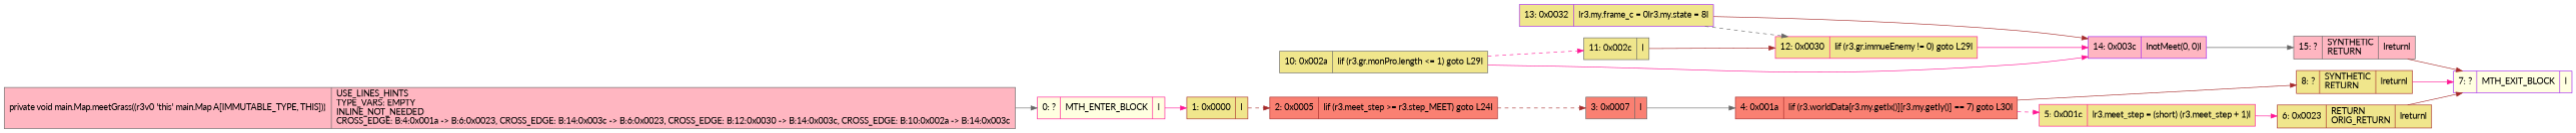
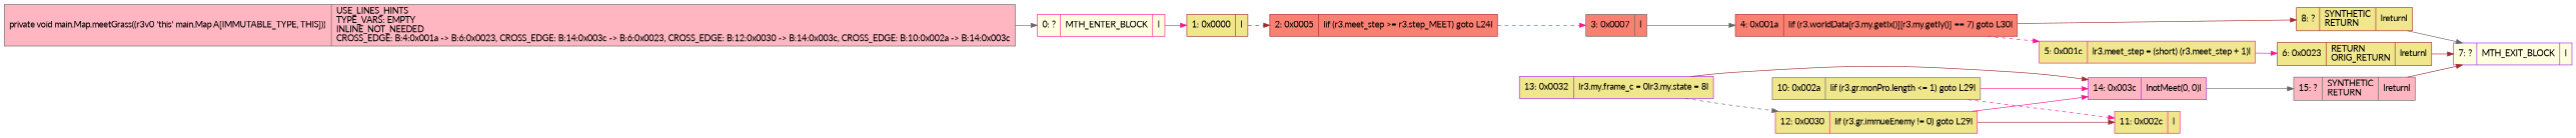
  digraph {
    fontname=Lato
    rankdir=LR
    node [color=brown fillcolor=khaki fontname=Lato shape=record style=filled]
    edge [color=brown fontname=Lato]
    n1 [color=deeppink fillcolor=lightyellow label="{0\:\ ?|MTH_ENTER_BLOCK\l|l}"]
    n2 [label="{1\:\ 0x0000|l}"]
    n3 [fillcolor=salmon label="{2\:\ 0x0005|lif (r3.meet_step \>= r3.step_MEET) goto L24l}"]
    n4 [color=gray40 fillcolor=salmon label="{3\:\ 0x0007|l}"]
    n5 [fillcolor=salmon label="{4\:\ 0x001a|lif (r3.worldData[r3.my.getIx()][r3.my.getIy()] == 7) goto L30l}"]
    n6 [color=deeppink label="{5\:\ 0x001c|lr3.meet_step = (short) (r3.meet_step + 1)l}"]
    n7 [label="{8\:\ ?|SYNTHETIC\lRETURN\l|lreturnl}"]
    n8 [label="{6\:\ 0x0023|RETURN\lORIG_RETURN\l|lreturnl}"]
    n9 [color=purple fillcolor=lightyellow label="{7\:\ ?|MTH_EXIT_BLOCK\l|l}"]
    n10 [color=gray40 label="{10\:\ 0x002a|lif (r3.gr.monPro.length \<= 1) goto L29l}"]
-   n11 [color=gray40 label="{11\:\ 0x002c|l}"]
+   n11 [color=deeppink label="{11\:\ 0x002c|l}"]
    n12 [color=purple fillcolor=lightpink label="{14\:\ 0x003c|lnotMeet(0, 0)l}"]
    n13 [color=deeppink label="{12\:\ 0x0030|lif (r3.gr.immueEnemy != 0) goto L29l}"]
    n14 [color=gray40 fillcolor=lightpink label="{15\:\ ?|SYNTHETIC\lRETURN\l|lreturnl}"]
    n15 [color=purple label="{13\:\ 0x0032|lr3.my.frame_c = 0lr3.my.state = 8l}"]
    n16 [color=gray40 fillcolor=lightpink label="{private void main.Map.meetGrass((r3v0 'this' main.Map A[IMMUTABLE_TYPE, THIS]))  | USE_LINES_HINTS\lTYPE_VARS: EMPTY\lINLINE_NOT_NEEDED\lCROSS_EDGE: B:4:0x001a \-\> B:6:0x0023, CROSS_EDGE: B:14:0x003c \-\> B:6:0x0023, CROSS_EDGE: B:12:0x0030 \-\> B:14:0x003c, CROSS_EDGE: B:10:0x002a \-\> B:14:0x003c\l}"]
    n1 -> n2 [color=deeppink]
    n2 -> n3 [style=dashed]
-   n3 -> n4 [style=dashed]
+   n3 -> n4 [color=deeppink style=dashed]
    n4 -> n5 [color=gray40]
    n5 -> n6 [color=deeppink style=dashed]
    n5 -> n7
    n6 -> n8 [color=deeppink]
-   n7 -> n9 [color=deeppink]
+   n7 -> n9 [color=gray40]
    n8 -> n9
    n10 -> n11 [color=deeppink style=dashed]
    n10 -> n12 [color=deeppink]
-   n11 -> n13
+   n13 -> n11
    n12 -> n14 [color=gray40]
    n13 -> n12 [color=deeppink]
    n14 -> n9
    n15 -> n12
    n15 -> n13 [color=gray40 style=dashed]
    n16 -> n1 [color=gray40]
  }
